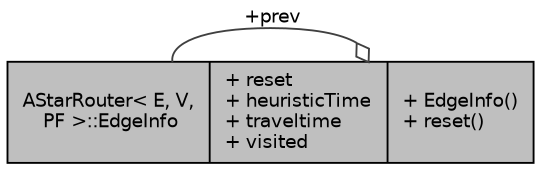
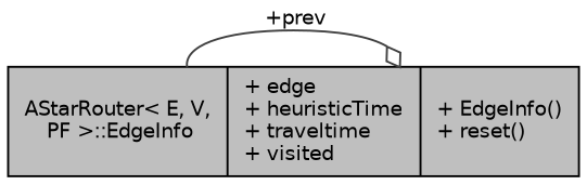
  digraph {
    rankdir=LR
-   n1 [color=black fillcolor=grey75 fontcolor=black fontname=Helvetica fontsize=10 height=0.2 label="{AStarRouter\< E, V,\l PF \>::EdgeInfo\n|+ reset\l+ heuristicTime\l+ traveltime\l+ visited\l|+ EdgeInfo()\l+ reset()\l}" shape=record style=filled width=0.4]
+   n1 [color=black fillcolor=grey75 fontcolor=black fontname=Helvetica fontsize=10 height=0.2 label="{AStarRouter\< E, V,\l PF \>::EdgeInfo\n|+ edge\l+ heuristicTime\l+ traveltime\l+ visited\l|+ EdgeInfo()\l+ reset()\l}" shape=record style=filled width=0.4]
    n1 -> n1 [arrowhead=odiamond color=grey25 fontname=Helvetica fontsize=10 label=" +prev" labelfontname=Helvetica labelfontsize=10 style=solid]
  }
